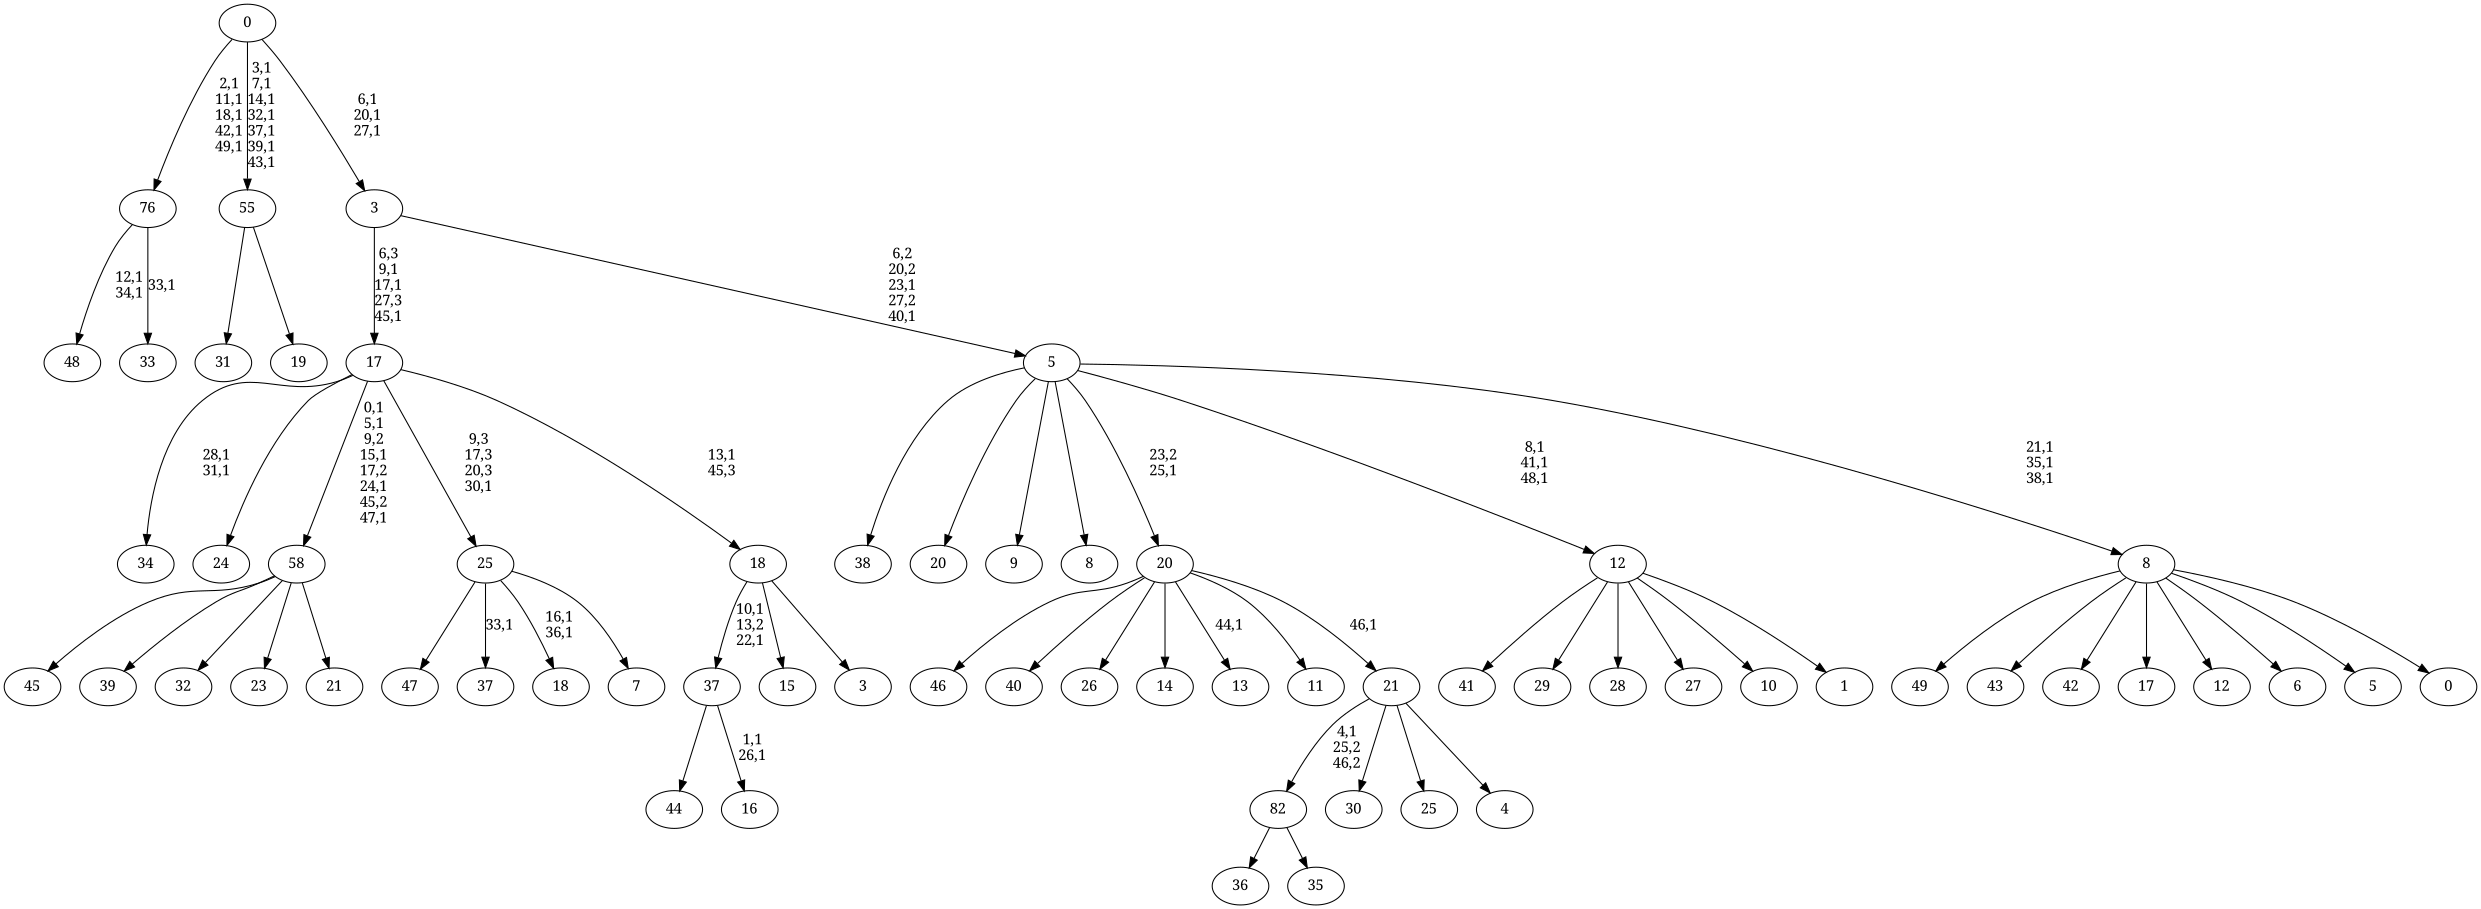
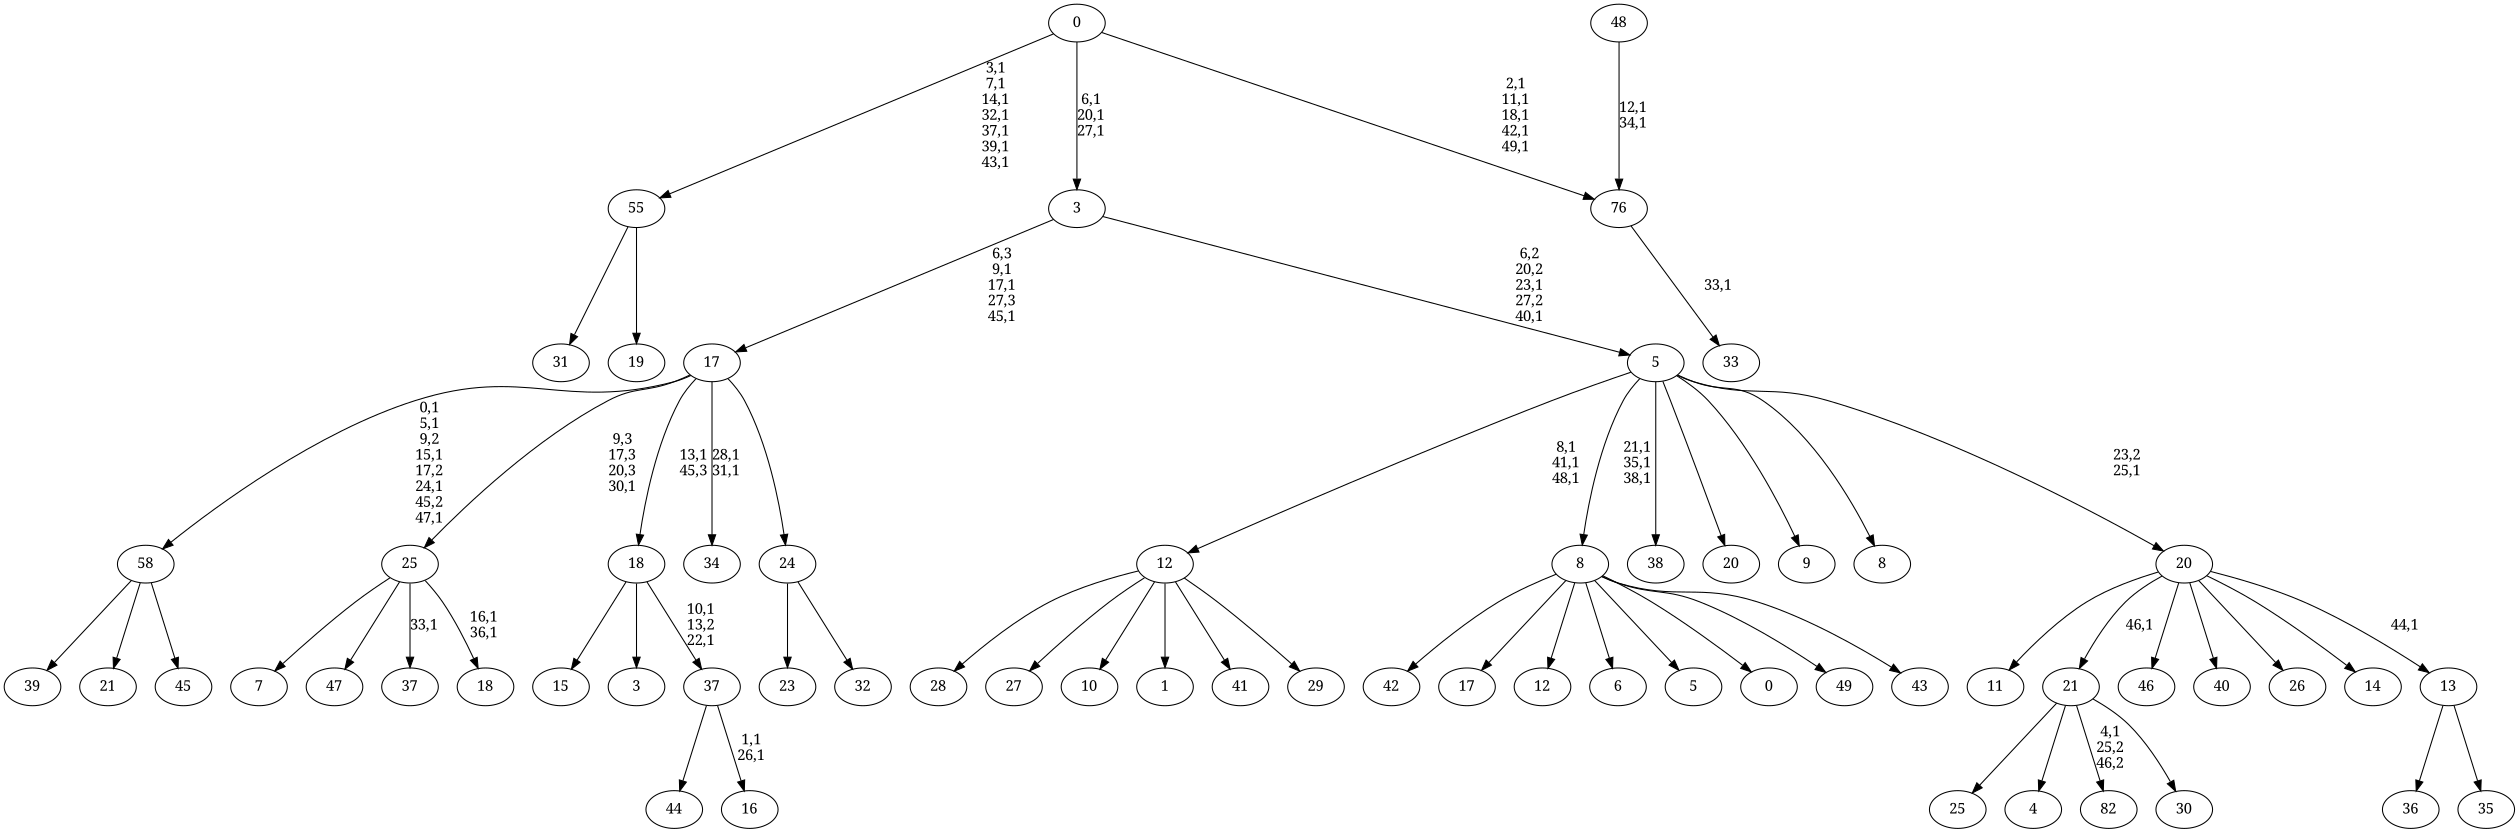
  digraph {
    fontname="Noto Serif"
    node [fontname="Noto Serif"]
    edge [fontname="Noto Serif"]
    n1 [label=49]
    n2 [label=48]
    n3 [label=47]
    n4 [label=46]
    n5 [label=45]
    n6 [label=44]
    n7 [label=43]
    n8 [label=42]
    n9 [label=41]
    n10 [label=40]
    n11 [label=39]
    n12 [label=38]
    n13 [label=37]
    n14 [label=36]
    n15 [label=35]
    82
    n17 [label=34]
    n18 [label=33]
    76
    n20 [label=32]
    n21 [label=31]
    n22 [label=30]
    n23 [label=29]
    n24 [label=28]
    n25 [label=27]
    n26 [label=26]
    n27 [label=25]
    n28 [label=24]
    n29 [label=23]
    n30 [label=21]
    58
    n32 [label=20]
    n33 [label=19]
    n34 [label=55]
    n35 [label=18]
    n36 [label=17]
    n37 [label=16]
    37
    n39 [label=15]
    n40 [label=14]
    n41 [label=13]
    n42 [label=12]
    n43 [label=11]
    n44 [label=10]
    n45 [label=9]
    n46 [label=8]
    n47 [label=7]
    25
    n49 [label=6]
    n50 [label=5]
    n51 [label=4]
    21
    20
    n54 [label=3]
    18
    17
    n57 [label=1]
    12
    n59 [label=0]
    8
    5
    3
    0
-   82 -> n14
-   82 -> n15
-   76 -> n2 [label="12,1\n34,1"]
+   n41 -> n14
+   n41 -> n15
+   n2 -> 76 [label="12,1\n34,1"]
    76 -> n18 [label="33,1"]
    58 -> n5
    58 -> n11
-   58 -> n20
-   58 -> n29
+   n28 -> n20
+   n28 -> n29
    58 -> n30
    n34 -> n21
    n34 -> n33
    37 -> n6
    37 -> n37 [label="1,1\n26,1"]
    25 -> n3
    25 -> n13 [label="33,1"]
    25 -> n35 [label="16,1\n36,1"]
    25 -> n47
    21 -> 82 [label="4,1\n25,2\n46,2"]
    21 -> n22
    21 -> n27
    21 -> n51
    20 -> n4
    20 -> n10
    20 -> n26
    20 -> n40
    20 -> n41 [label="44,1"]
    20 -> n43
    20 -> 21 [label="46,1"]
    18 -> 37 [label="10,1\n13,2\n22,1"]
    18 -> n39
    18 -> n54
    17 -> n17 [label="28,1\n31,1"]
    17 -> n28
    17 -> 58 [label="0,1\n5,1\n9,2\n15,1\n17,2\n24,1\n45,2\n47,1"]
    17 -> 25 [label="9,3\n17,3\n20,3\n30,1"]
    17 -> 18 [label="13,1\n45,3"]
    12 -> n9
    12 -> n23
    12 -> n24
    12 -> n25
    12 -> n44
    12 -> n57
    8 -> n1
    8 -> n7
    8 -> n8
    8 -> n36
    8 -> n42
    8 -> n49
    8 -> n50
    8 -> n59
    5 -> n12
    5 -> n32
    5 -> n45
    5 -> n46
    5 -> 20 [label="23,2\n25,1"]
    5 -> 12 [label="8,1\n41,1\n48,1"]
    5 -> 8 [label="21,1\n35,1\n38,1"]
    3 -> 17 [label="6,3\n9,1\n17,1\n27,3\n45,1"]
    3 -> 5 [label="6,2\n20,2\n23,1\n27,2\n40,1"]
    0 -> 76 [label="2,1\n11,1\n18,1\n42,1\n49,1"]
    0 -> n34 [label="3,1\n7,1\n14,1\n32,1\n37,1\n39,1\n43,1"]
    0 -> 3 [label="6,1\n20,1\n27,1"]
  }
